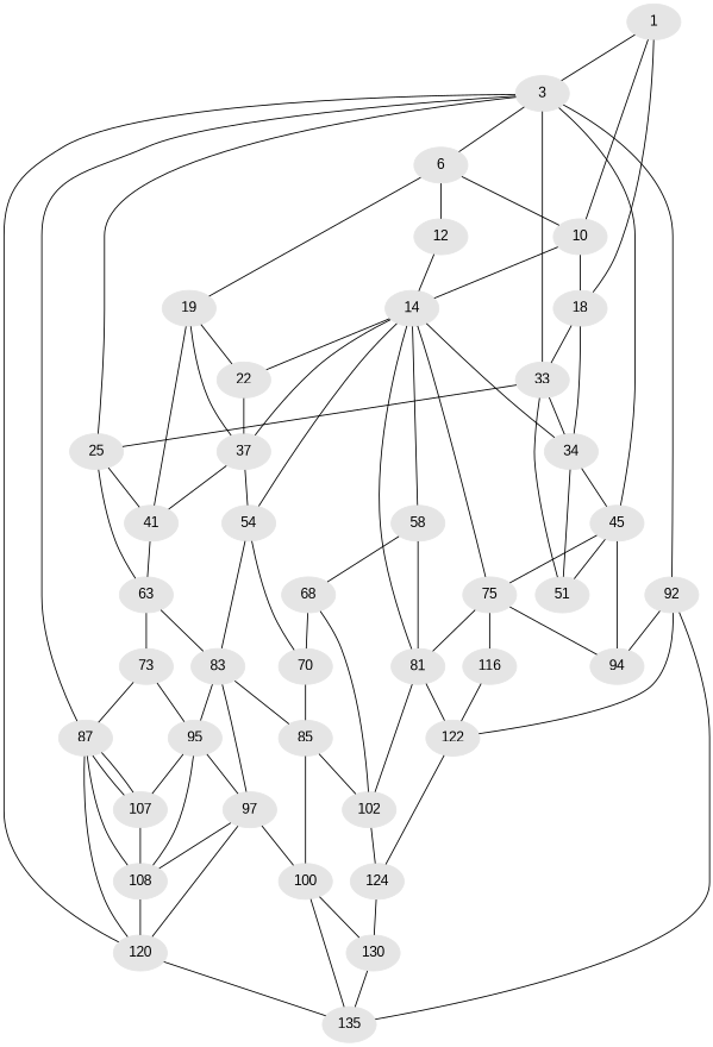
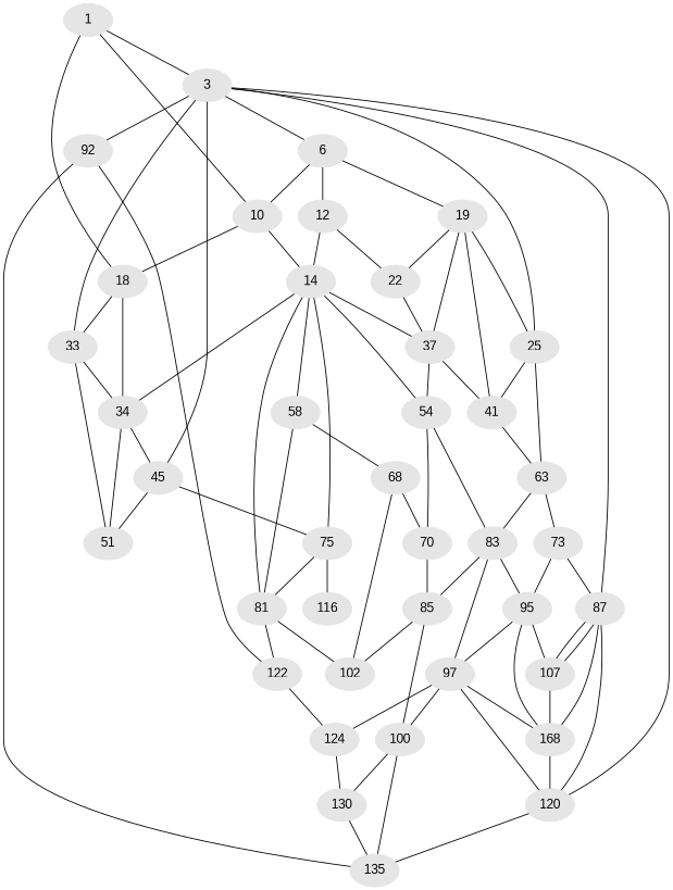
  graph {
    fontname="Liberation Sans"
    node [color=gray90 fontname="Liberation Sans" style=filled]
    edge [fontname="Liberation Sans"]
    1 [super="+9+2"]
    3 [super="+30+4"]
    10 [super="+11"]
    18 [super="+26"]
    6 [super="+13+7"]
    25 [super="+52"]
    33 [super="+49"]
    45 [super="+46"]
    87 [super="+88"]
    92 [super="+137+93"]
    120 [super="+128"]
    14 [super="+35+15"]
    34 [super="+50"]
    12 [super="+17"]
    19 [super="+24+20"]
    41 [super="+44+42"]
    63 [super="+64+67"]
    51
    75 [super="+112"]
-   94 [super="+114"]
    107
-   108 [super="+109"]
+   108 [super="+109" label=168]
    122 [super="+132+123"]
    135 [super="+136"]
    22
    37 [super="+43+38"]
    54 [super="+65"]
    58 [super="+78"]
    81 [super="+104"]
    70 [super="+90+71"]
    83 [super="+84+86"]
    68 [super="+77+69"]
    102 [super="+103"]
    116 [super="+121"]
    73 [super="+74"]
    85 [super="+91"]
    95 [super="+98+96"]
    97 [super="+101"]
    124 [super="+125+133"]
    100 [super="+131"]
    130 [super="+134"]
    1 -- 3
    1 -- 10
    1 -- 18 [weight=2]
    3 -- 6
    3 -- 25
    3 -- 33
    3 -- 45 [weight=3]
    3 -- 87
    3 -- 92 [weight=2]
    3 -- 120
    10 -- 18
    10 -- 14
    18 -- 33
    18 -- 34
    6 -- 10
    6 -- 12 [weight=2]
    6 -- 19
    25 -- 41
    25 -- 63
    33 -- 34
    33 -- 51
    45 -- 51
    45 -- 75
-   45 -- 94
    87 -- 120
    87 -- 107
    87 -- 107
    87 -- 108 [weight=2]
-   92 -- 94 [weight=3]
    92 -- 122
    92 -- 135
    120 -- 135
    14 -- 34 [weight=2]
    14 -- 75
-   14 -- 22
+   12 -- 22
    14 -- 37
    14 -- 54
    14 -- 58 [weight=2]
    14 -- 81
    34 -- 45
    34 -- 51
    12 -- 14
-   33 -- 25
+   19 -- 25
    19 -- 41 [weight=2]
    19 -- 22
    19 -- 37
    41 -- 63
    63 -- 83
    63 -- 73 [weight=2]
-   75 -- 94
    75 -- 81
    75 -- 116 [weight=2]
    107 -- 108
    108 -- 120
    122 -- 124 [weight=2]
    22 -- 37
    37 -- 41
    37 -- 54
    54 -- 70
    54 -- 83
    58 -- 81 [weight=2]
    58 -- 68
    81 -- 122
    81 -- 102
    70 -- 85 [weight=2]
    83 -- 85
    83 -- 95
    83 -- 97
    68 -- 70 [weight=2]
    68 -- 102
-   102 -- 124
-   116 -- 122
+   97 -- 124
    73 -- 87
    73 -- 95
    85 -- 102
    85 -- 100
    95 -- 107
    95 -- 108
    95 -- 97
    97 -- 120
    97 -- 108
    97 -- 100
    124 -- 130 [weight=2]
    100 -- 135
    100 -- 130
    130 -- 135
  }
